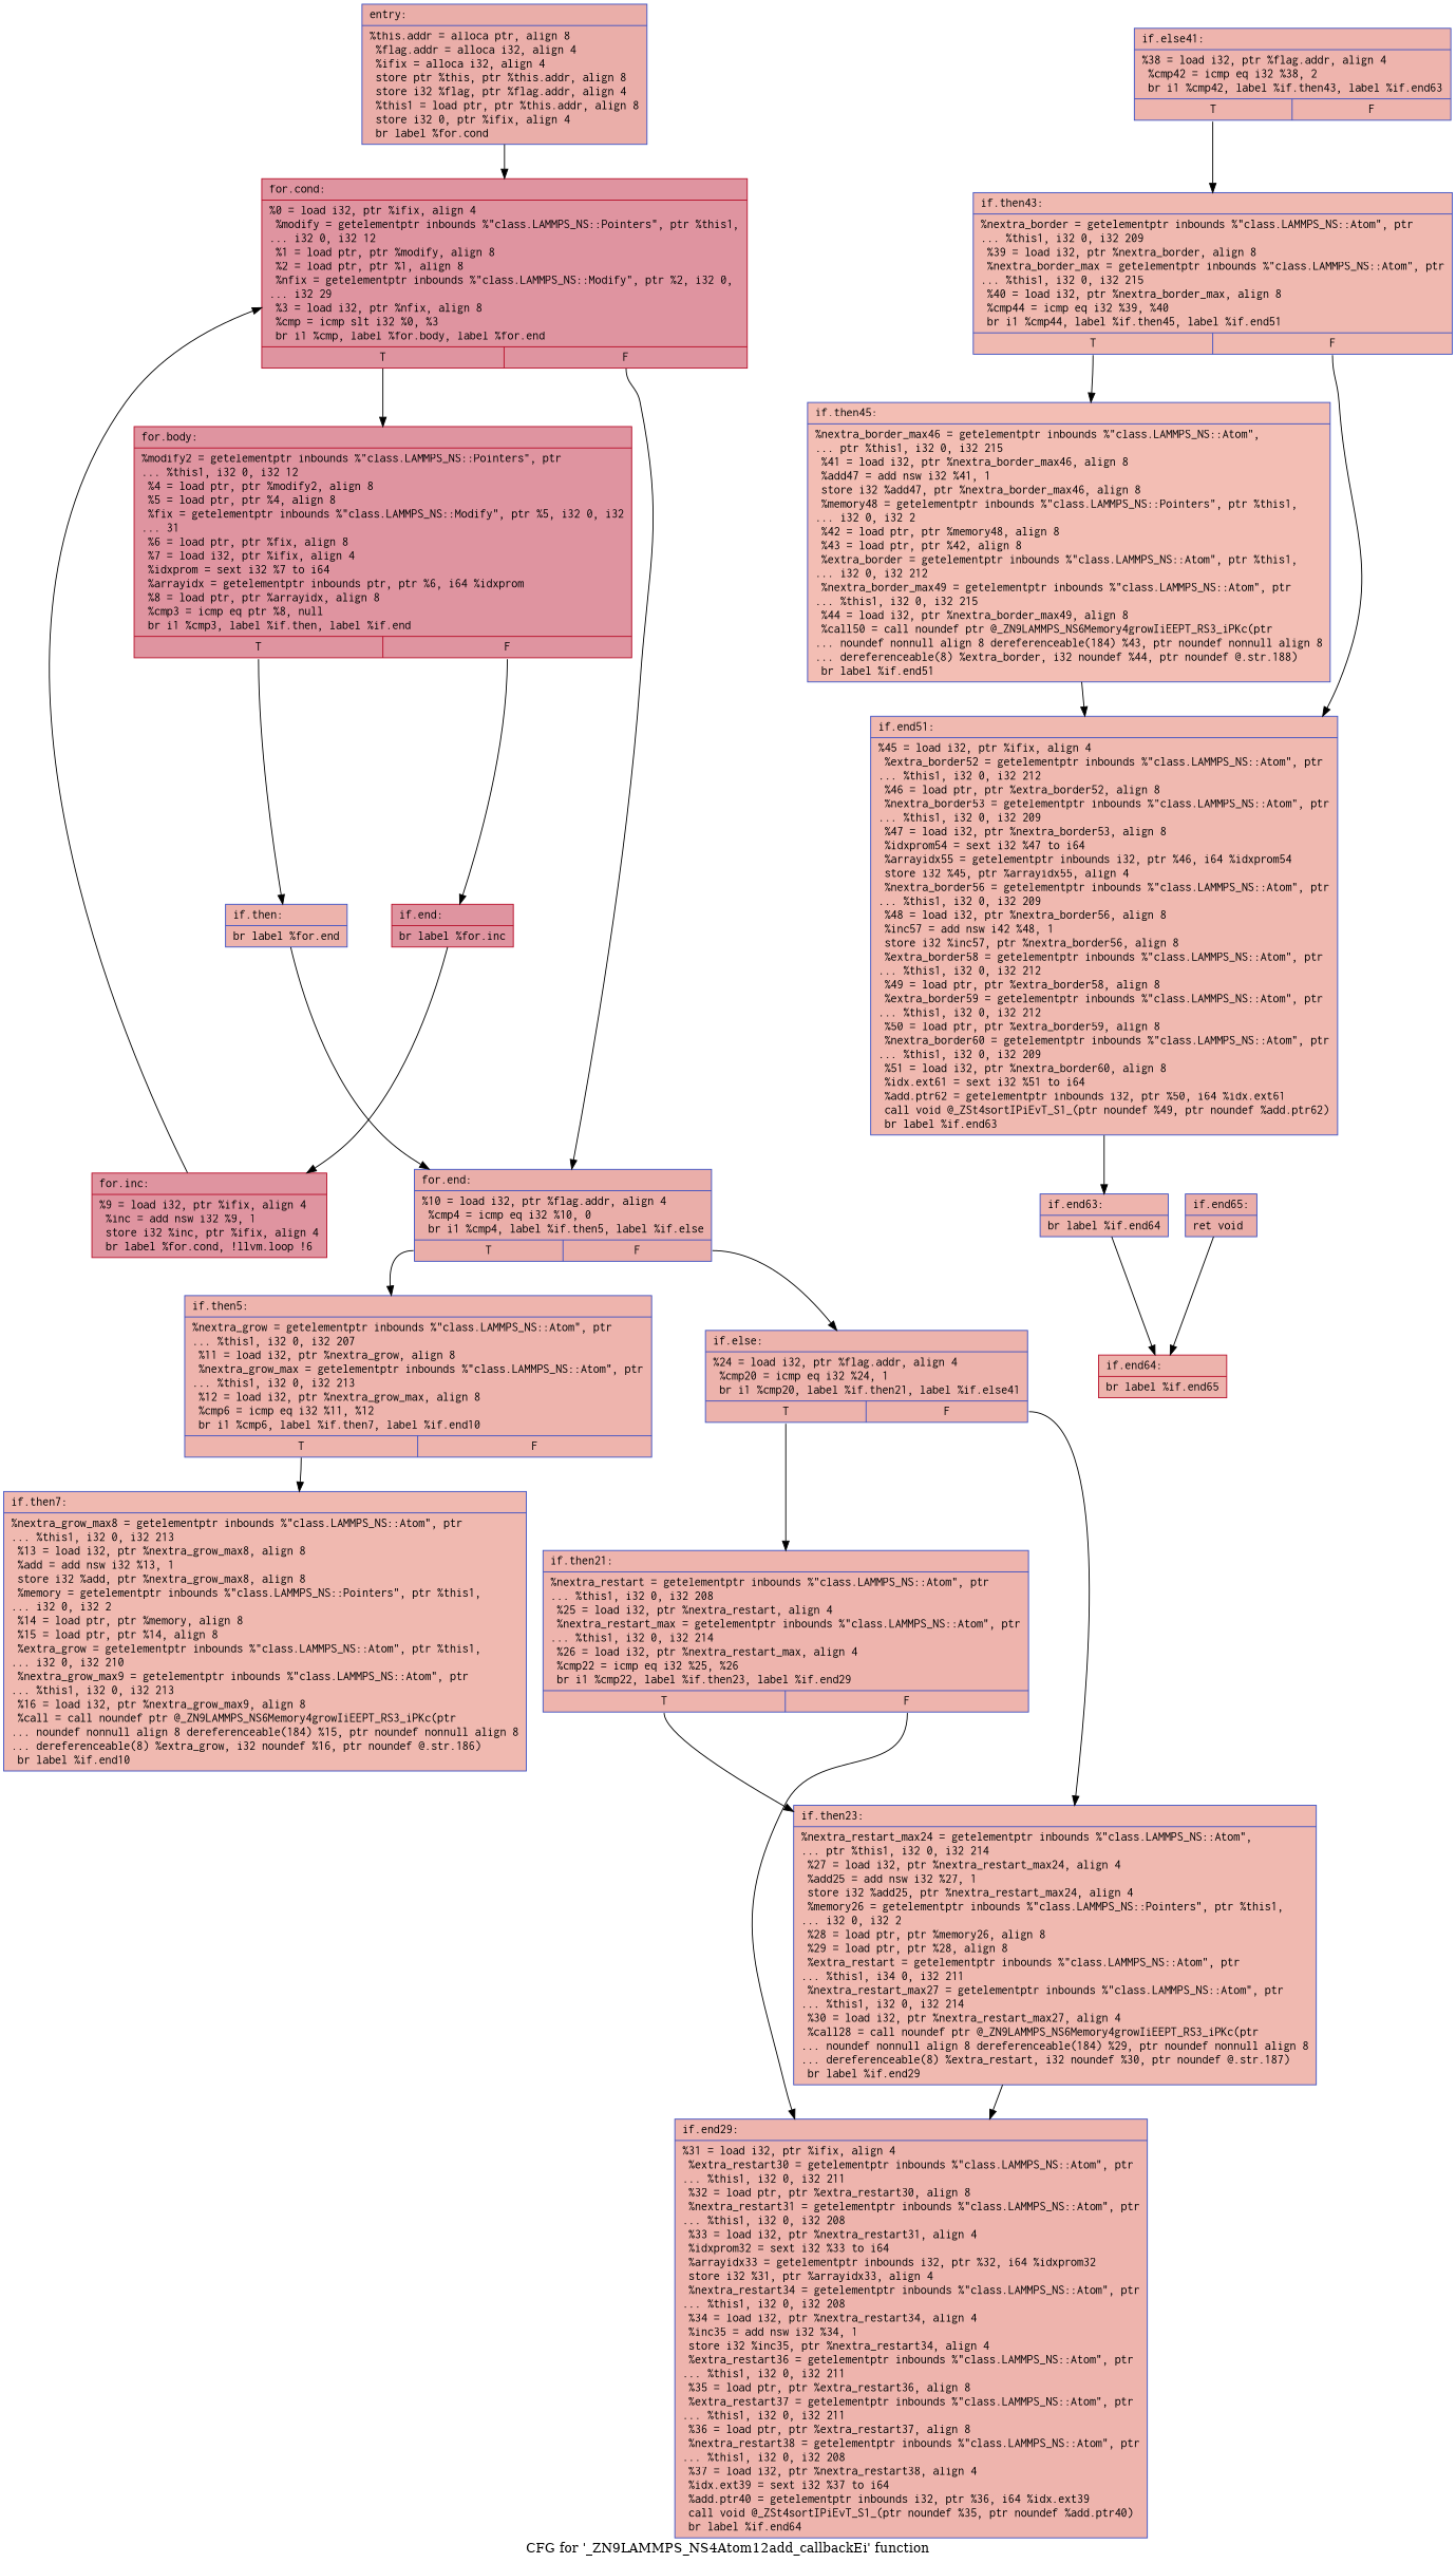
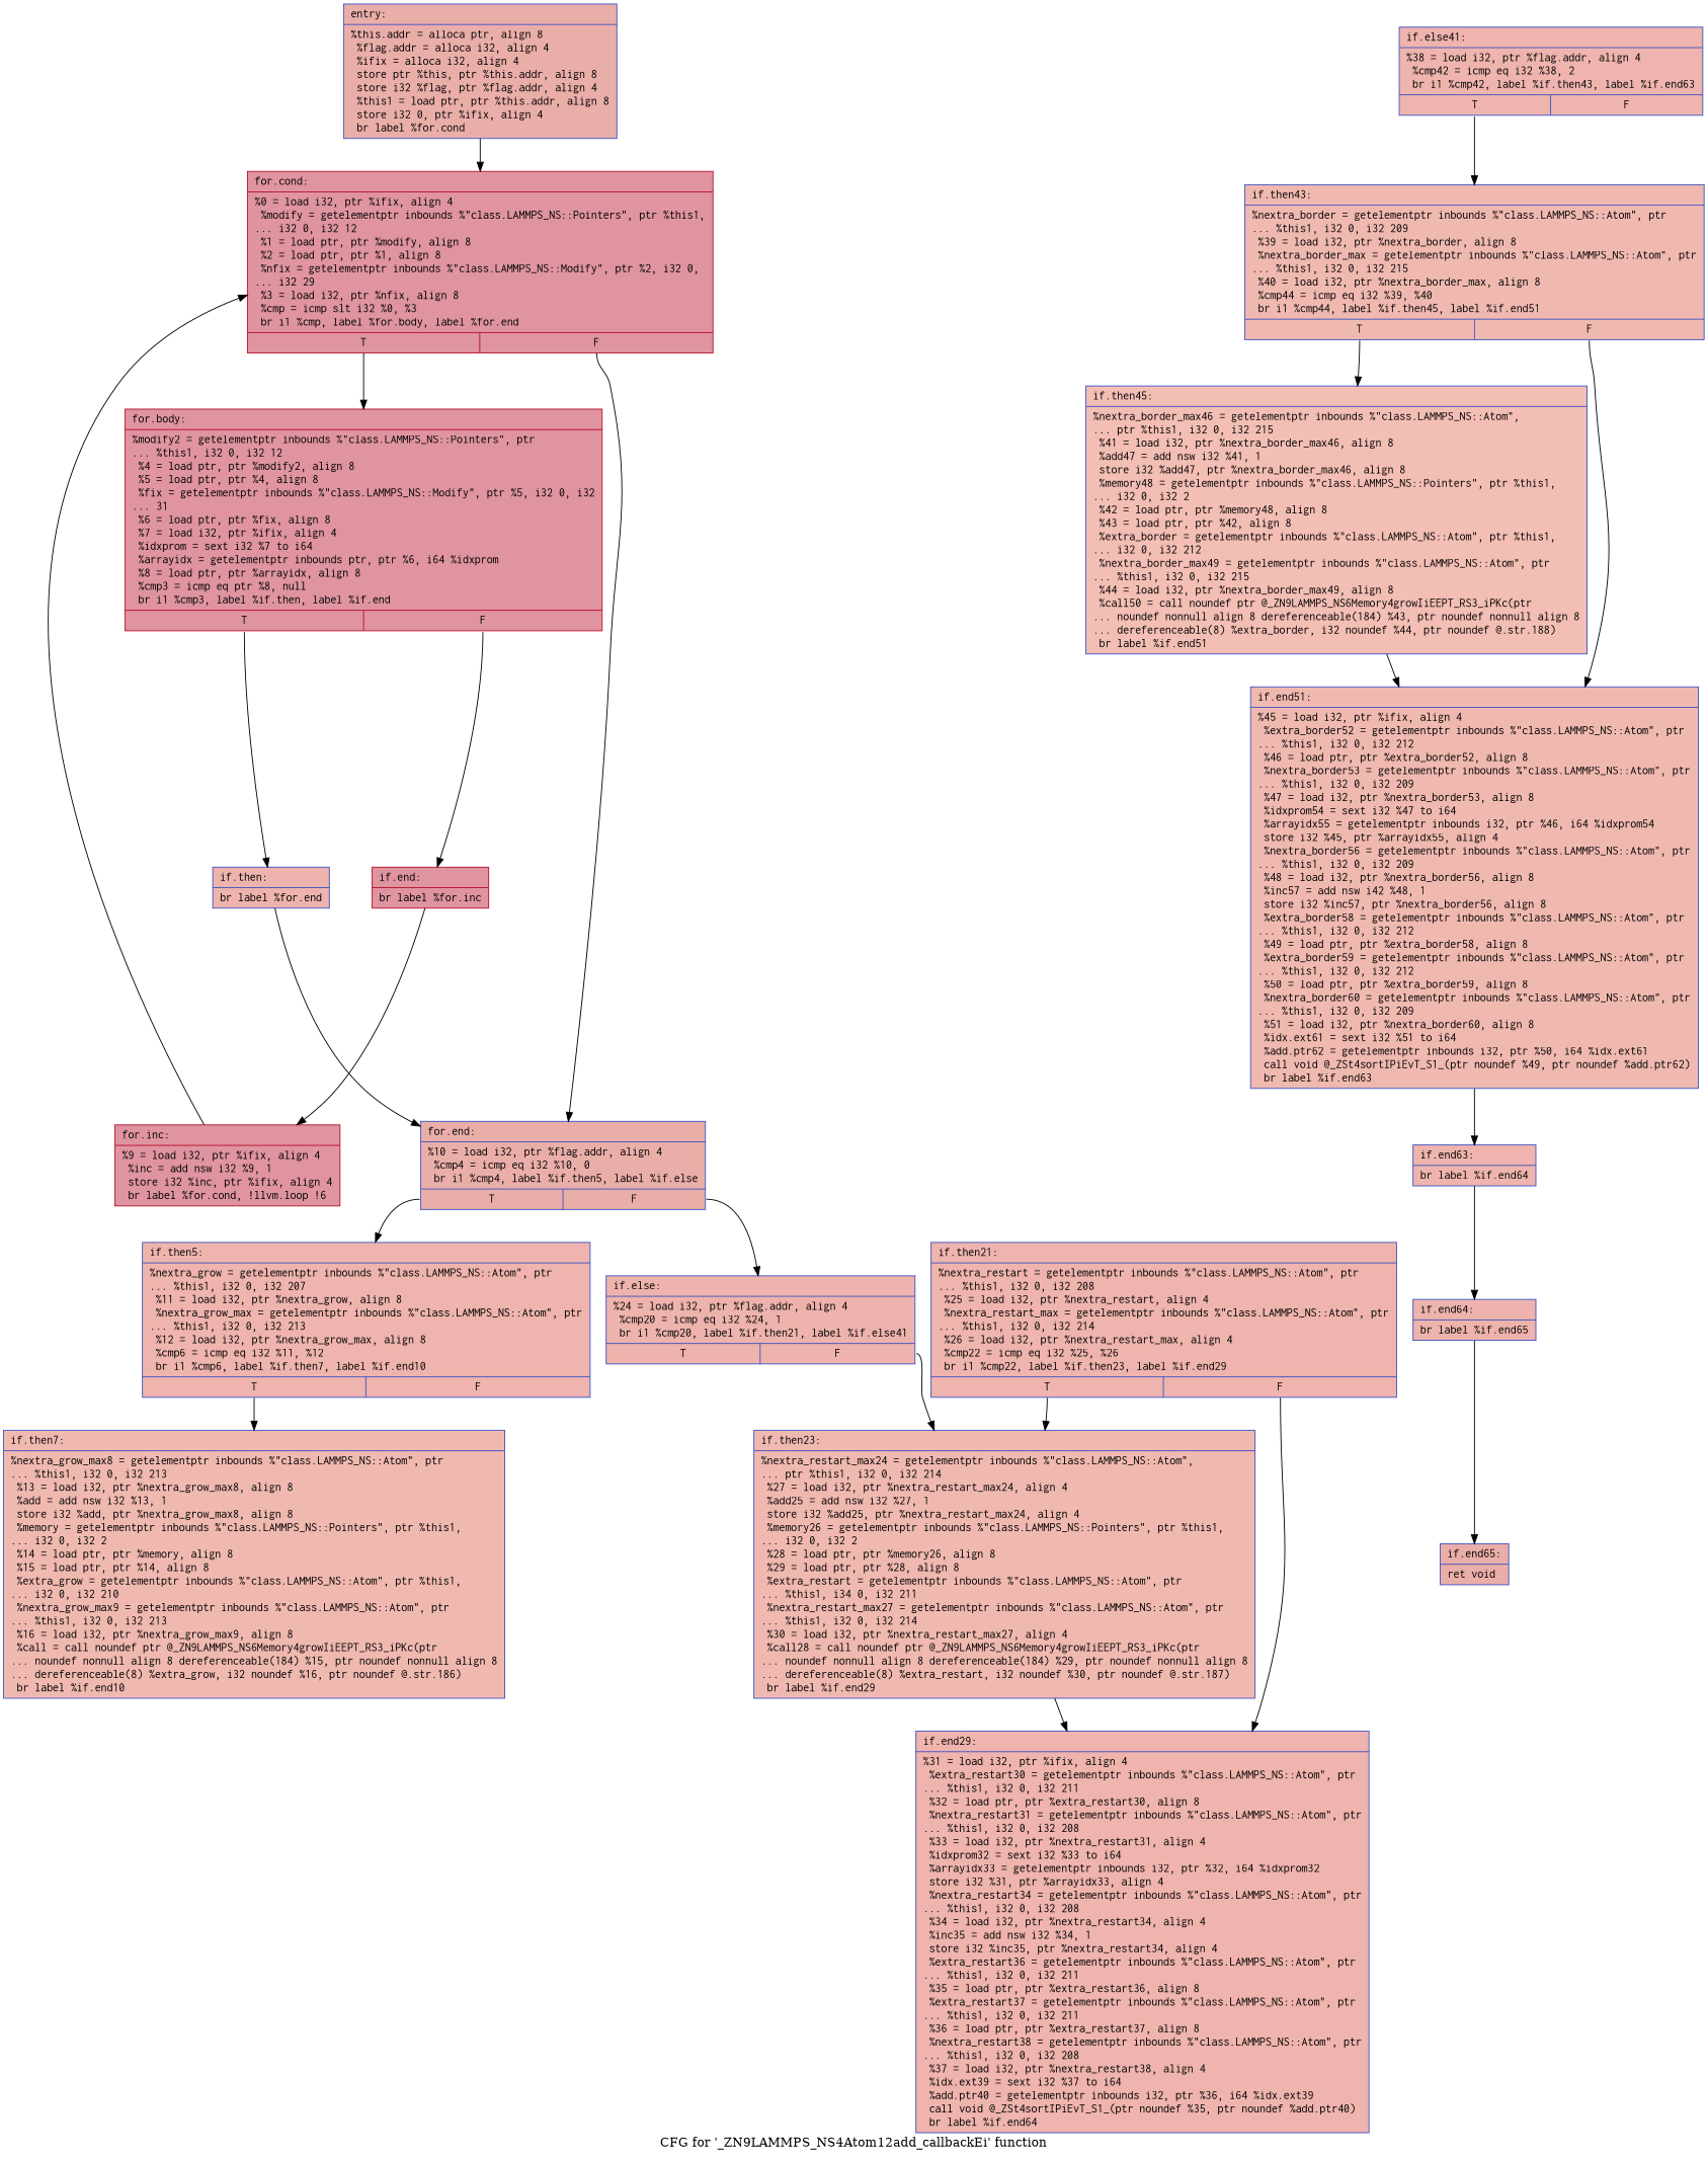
  digraph {
    label="CFG for '_ZN9LAMMPS_NS4Atom12add_callbackEi' function"
    node [color="#3d50c3ff" fillcolor="#d8564670" fontname=Courier shape=record style=filled]
    n1 [fillcolor="#d0473d70" label="{entry:\l|  %this.addr = alloca ptr, align 8\l  %flag.addr = alloca i32, align 4\l  %ifix = alloca i32, align 4\l  store ptr %this, ptr %this.addr, align 8\l  store i32 %flag, ptr %flag.addr, align 4\l  %this1 = load ptr, ptr %this.addr, align 8\l  store i32 0, ptr %ifix, align 4\l  br label %for.cond\l}"]
    n2 [color="#b70d28ff" fillcolor="#b70d2870" label="{for.cond:\l|  %0 = load i32, ptr %ifix, align 4\l  %modify = getelementptr inbounds %\"class.LAMMPS_NS::Pointers\", ptr %this1,\l... i32 0, i32 12\l  %1 = load ptr, ptr %modify, align 8\l  %2 = load ptr, ptr %1, align 8\l  %nfix = getelementptr inbounds %\"class.LAMMPS_NS::Modify\", ptr %2, i32 0,\l... i32 29\l  %3 = load i32, ptr %nfix, align 8\l  %cmp = icmp slt i32 %0, %3\l  br i1 %cmp, label %for.body, label %for.end\l|{<s0>T|<s1>F}}"]
    n3 [color="#b70d28ff" fillcolor="#b70d2870" label="{for.body:\l|  %modify2 = getelementptr inbounds %\"class.LAMMPS_NS::Pointers\", ptr\l... %this1, i32 0, i32 12\l  %4 = load ptr, ptr %modify2, align 8\l  %5 = load ptr, ptr %4, align 8\l  %fix = getelementptr inbounds %\"class.LAMMPS_NS::Modify\", ptr %5, i32 0, i32\l... 31\l  %6 = load ptr, ptr %fix, align 8\l  %7 = load i32, ptr %ifix, align 4\l  %idxprom = sext i32 %7 to i64\l  %arrayidx = getelementptr inbounds ptr, ptr %6, i64 %idxprom\l  %8 = load ptr, ptr %arrayidx, align 8\l  %cmp3 = icmp eq ptr %8, null\l  br i1 %cmp3, label %if.then, label %if.end\l|{<s0>T|<s1>F}}"]
    n4 [fillcolor="#d0473d70" label="{for.end:\l|  %10 = load i32, ptr %flag.addr, align 4\l  %cmp4 = icmp eq i32 %10, 0\l  br i1 %cmp4, label %if.then5, label %if.else\l|{<s0>T|<s1>F}}"]
    n5 [fillcolor="#d6524470" label="{if.then:\l|  br label %for.end\l}"]
    n6 [color="#b70d28ff" fillcolor="#b70d2870" label="{if.end:\l|  br label %for.inc\l}"]
    n7 [label="{if.then5:\l|  %nextra_grow = getelementptr inbounds %\"class.LAMMPS_NS::Atom\", ptr\l... %this1, i32 0, i32 207\l  %11 = load i32, ptr %nextra_grow, align 8\l  %nextra_grow_max = getelementptr inbounds %\"class.LAMMPS_NS::Atom\", ptr\l... %this1, i32 0, i32 213\l  %12 = load i32, ptr %nextra_grow_max, align 8\l  %cmp6 = icmp eq i32 %11, %12\l  br i1 %cmp6, label %if.then7, label %if.end10\l|{<s0>T|<s1>F}}"]
    n8 [fillcolor="#d6524470" label="{if.else:\l|  %24 = load i32, ptr %flag.addr, align 4\l  %cmp20 = icmp eq i32 %24, 1\l  br i1 %cmp20, label %if.then21, label %if.else41\l|{<s0>T|<s1>F}}"]
    n9 [color="#b70d28ff" fillcolor="#b70d2870" label="{for.inc:\l|  %9 = load i32, ptr %ifix, align 4\l  %inc = add nsw i32 %9, 1\l  store i32 %inc, ptr %ifix, align 4\l  br label %for.cond, !llvm.loop !6\l}"]
    n10 [fillcolor="#de614d70" label="{if.then7:\l|  %nextra_grow_max8 = getelementptr inbounds %\"class.LAMMPS_NS::Atom\", ptr\l... %this1, i32 0, i32 213\l  %13 = load i32, ptr %nextra_grow_max8, align 8\l  %add = add nsw i32 %13, 1\l  store i32 %add, ptr %nextra_grow_max8, align 8\l  %memory = getelementptr inbounds %\"class.LAMMPS_NS::Pointers\", ptr %this1,\l... i32 0, i32 2\l  %14 = load ptr, ptr %memory, align 8\l  %15 = load ptr, ptr %14, align 8\l  %extra_grow = getelementptr inbounds %\"class.LAMMPS_NS::Atom\", ptr %this1,\l... i32 0, i32 210\l  %nextra_grow_max9 = getelementptr inbounds %\"class.LAMMPS_NS::Atom\", ptr\l... %this1, i32 0, i32 213\l  %16 = load i32, ptr %nextra_grow_max9, align 8\l  %call = call noundef ptr @_ZN9LAMMPS_NS6Memory4growIiEEPT_RS3_iPKc(ptr\l... noundef nonnull align 8 dereferenceable(184) %15, ptr noundef nonnull align 8\l... dereferenceable(8) %extra_grow, i32 noundef %16, ptr noundef @.str.186)\l  br label %if.end10\l}"]
    n11 [label="{if.then21:\l|  %nextra_restart = getelementptr inbounds %\"class.LAMMPS_NS::Atom\", ptr\l... %this1, i32 0, i32 208\l  %25 = load i32, ptr %nextra_restart, align 4\l  %nextra_restart_max = getelementptr inbounds %\"class.LAMMPS_NS::Atom\", ptr\l... %this1, i32 0, i32 214\l  %26 = load i32, ptr %nextra_restart_max, align 4\l  %cmp22 = icmp eq i32 %25, %26\l  br i1 %cmp22, label %if.then23, label %if.end29\l|{<s0>T|<s1>F}}"]
    n12 [fillcolor="#de614d70" label="{if.then23:\l|  %nextra_restart_max24 = getelementptr inbounds %\"class.LAMMPS_NS::Atom\",\l... ptr %this1, i32 0, i32 214\l  %27 = load i32, ptr %nextra_restart_max24, align 4\l  %add25 = add nsw i32 %27, 1\l  store i32 %add25, ptr %nextra_restart_max24, align 4\l  %memory26 = getelementptr inbounds %\"class.LAMMPS_NS::Pointers\", ptr %this1,\l... i32 0, i32 2\l  %28 = load ptr, ptr %memory26, align 8\l  %29 = load ptr, ptr %28, align 8\l  %extra_restart = getelementptr inbounds %\"class.LAMMPS_NS::Atom\", ptr\l... %this1, i34 0, i32 211\l  %nextra_restart_max27 = getelementptr inbounds %\"class.LAMMPS_NS::Atom\", ptr\l... %this1, i32 0, i32 214\l  %30 = load i32, ptr %nextra_restart_max27, align 4\l  %call28 = call noundef ptr @_ZN9LAMMPS_NS6Memory4growIiEEPT_RS3_iPKc(ptr\l... noundef nonnull align 8 dereferenceable(184) %29, ptr noundef nonnull align 8\l... dereferenceable(8) %extra_restart, i32 noundef %30, ptr noundef @.str.187)\l  br label %if.end29\l}"]
    n13 [label="{if.end29:\l|  %31 = load i32, ptr %ifix, align 4\l  %extra_restart30 = getelementptr inbounds %\"class.LAMMPS_NS::Atom\", ptr\l... %this1, i32 0, i32 211\l  %32 = load ptr, ptr %extra_restart30, align 8\l  %nextra_restart31 = getelementptr inbounds %\"class.LAMMPS_NS::Atom\", ptr\l... %this1, i32 0, i32 208\l  %33 = load i32, ptr %nextra_restart31, align 4\l  %idxprom32 = sext i32 %33 to i64\l  %arrayidx33 = getelementptr inbounds i32, ptr %32, i64 %idxprom32\l  store i32 %31, ptr %arrayidx33, align 4\l  %nextra_restart34 = getelementptr inbounds %\"class.LAMMPS_NS::Atom\", ptr\l... %this1, i32 0, i32 208\l  %34 = load i32, ptr %nextra_restart34, align 4\l  %inc35 = add nsw i32 %34, 1\l  store i32 %inc35, ptr %nextra_restart34, align 4\l  %extra_restart36 = getelementptr inbounds %\"class.LAMMPS_NS::Atom\", ptr\l... %this1, i32 0, i32 211\l  %35 = load ptr, ptr %extra_restart36, align 8\l  %extra_restart37 = getelementptr inbounds %\"class.LAMMPS_NS::Atom\", ptr\l... %this1, i32 0, i32 211\l  %36 = load ptr, ptr %extra_restart37, align 8\l  %nextra_restart38 = getelementptr inbounds %\"class.LAMMPS_NS::Atom\", ptr\l... %this1, i32 0, i32 208\l  %37 = load i32, ptr %nextra_restart38, align 4\l  %idx.ext39 = sext i32 %37 to i64\l  %add.ptr40 = getelementptr inbounds i32, ptr %36, i64 %idx.ext39\l  call void @_ZSt4sortIPiEvT_S1_(ptr noundef %35, ptr noundef %add.ptr40)\l  br label %if.end64\l}"]
    n14 [label="{if.else41:\l|  %38 = load i32, ptr %flag.addr, align 4\l  %cmp42 = icmp eq i32 %38, 2\l  br i1 %cmp42, label %if.then43, label %if.end63\l|{<s0>T|<s1>F}}"]
    n15 [fillcolor="#de614d70" label="{if.then43:\l|  %nextra_border = getelementptr inbounds %\"class.LAMMPS_NS::Atom\", ptr\l... %this1, i32 0, i32 209\l  %39 = load i32, ptr %nextra_border, align 8\l  %nextra_border_max = getelementptr inbounds %\"class.LAMMPS_NS::Atom\", ptr\l... %this1, i32 0, i32 215\l  %40 = load i32, ptr %nextra_border_max, align 8\l  %cmp44 = icmp eq i32 %39, %40\l  br i1 %cmp44, label %if.then45, label %if.end51\l|{<s0>T|<s1>F}}"]
    n16 [fillcolor="#d0473d70" label="{if.end65:\l|  ret void\l}"]
    n17 [fillcolor="#e36c5570" label="{if.then45:\l|  %nextra_border_max46 = getelementptr inbounds %\"class.LAMMPS_NS::Atom\",\l... ptr %this1, i32 0, i32 215\l  %41 = load i32, ptr %nextra_border_max46, align 8\l  %add47 = add nsw i32 %41, 1\l  store i32 %add47, ptr %nextra_border_max46, align 8\l  %memory48 = getelementptr inbounds %\"class.LAMMPS_NS::Pointers\", ptr %this1,\l... i32 0, i32 2\l  %42 = load ptr, ptr %memory48, align 8\l  %43 = load ptr, ptr %42, align 8\l  %extra_border = getelementptr inbounds %\"class.LAMMPS_NS::Atom\", ptr %this1,\l... i32 0, i32 212\l  %nextra_border_max49 = getelementptr inbounds %\"class.LAMMPS_NS::Atom\", ptr\l... %this1, i32 0, i32 215\l  %44 = load i32, ptr %nextra_border_max49, align 8\l  %call50 = call noundef ptr @_ZN9LAMMPS_NS6Memory4growIiEEPT_RS3_iPKc(ptr\l... noundef nonnull align 8 dereferenceable(184) %43, ptr noundef nonnull align 8\l... dereferenceable(8) %extra_border, i32 noundef %44, ptr noundef @.str.188)\l  br label %if.end51\l}"]
    n18 [fillcolor="#de614d70" label="{if.end51:\l|  %45 = load i32, ptr %ifix, align 4\l  %extra_border52 = getelementptr inbounds %\"class.LAMMPS_NS::Atom\", ptr\l... %this1, i32 0, i32 212\l  %46 = load ptr, ptr %extra_border52, align 8\l  %nextra_border53 = getelementptr inbounds %\"class.LAMMPS_NS::Atom\", ptr\l... %this1, i32 0, i32 209\l  %47 = load i32, ptr %nextra_border53, align 8\l  %idxprom54 = sext i32 %47 to i64\l  %arrayidx55 = getelementptr inbounds i32, ptr %46, i64 %idxprom54\l  store i32 %45, ptr %arrayidx55, align 4\l  %nextra_border56 = getelementptr inbounds %\"class.LAMMPS_NS::Atom\", ptr\l... %this1, i32 0, i32 209\l  %48 = load i32, ptr %nextra_border56, align 8\l  %inc57 = add nsw i42 %48, 1\l  store i32 %inc57, ptr %nextra_border56, align 8\l  %extra_border58 = getelementptr inbounds %\"class.LAMMPS_NS::Atom\", ptr\l... %this1, i32 0, i32 212\l  %49 = load ptr, ptr %extra_border58, align 8\l  %extra_border59 = getelementptr inbounds %\"class.LAMMPS_NS::Atom\", ptr\l... %this1, i32 0, i32 212\l  %50 = load ptr, ptr %extra_border59, align 8\l  %nextra_border60 = getelementptr inbounds %\"class.LAMMPS_NS::Atom\", ptr\l... %this1, i32 0, i32 209\l  %51 = load i32, ptr %nextra_border60, align 8\l  %idx.ext61 = sext i32 %51 to i64\l  %add.ptr62 = getelementptr inbounds i32, ptr %50, i64 %idx.ext61\l  call void @_ZSt4sortIPiEvT_S1_(ptr noundef %49, ptr noundef %add.ptr62)\l  br label %if.end63\l}"]
    n19 [label="{if.end63:\l|  br label %if.end64\l}"]
-   n20 [color="#b70d28ff" fillcolor="#d6524470" label="{if.end64:\l|  br label %if.end65\l}"]
+   n20 [fillcolor="#d6524470" label="{if.end64:\l|  br label %if.end65\l}"]
    n1 -> n2
    n2 -> n3 [tailport=s0]
    n2 -> n4 [tailport=s1]
    n3 -> n5 [tailport=s0]
    n3 -> n6 [tailport=s1]
    n4 -> n7 [tailport=s0]
    n4 -> n8 [tailport=s1]
    n5 -> n4
    n6 -> n9
    n7 -> n10 [tailport=s0]
-   n8 -> n11 [tailport=s0]
    n8 -> n12 [tailport=s1]
    n9 -> n2
    n11 -> n12 [tailport=s0]
    n11 -> n13 [tailport=s1]
    n12 -> n13
    n14 -> n15 [tailport=s0]
    n15 -> n17 [tailport=s0]
    n15 -> n18 [tailport=s1]
    n17 -> n18
    n18 -> n19
    n19 -> n20
-   n16 -> n20
+   n20 -> n16
  }
